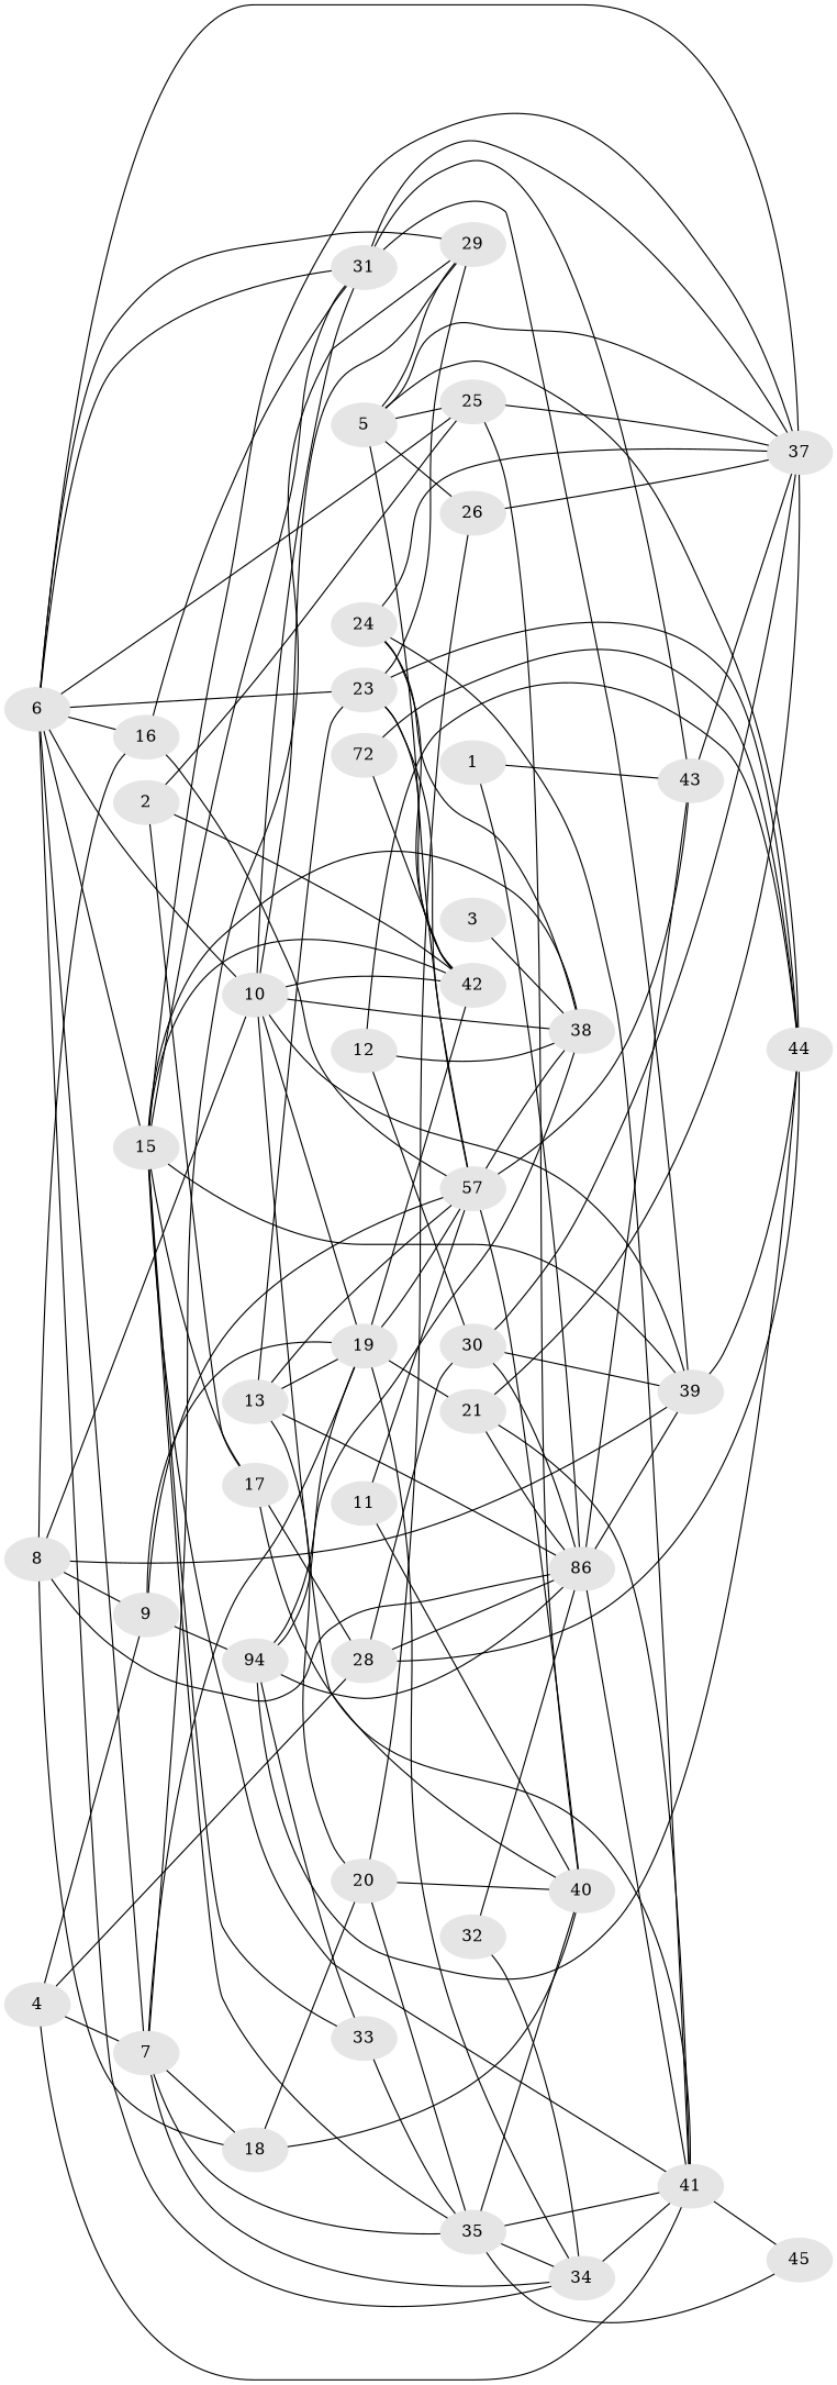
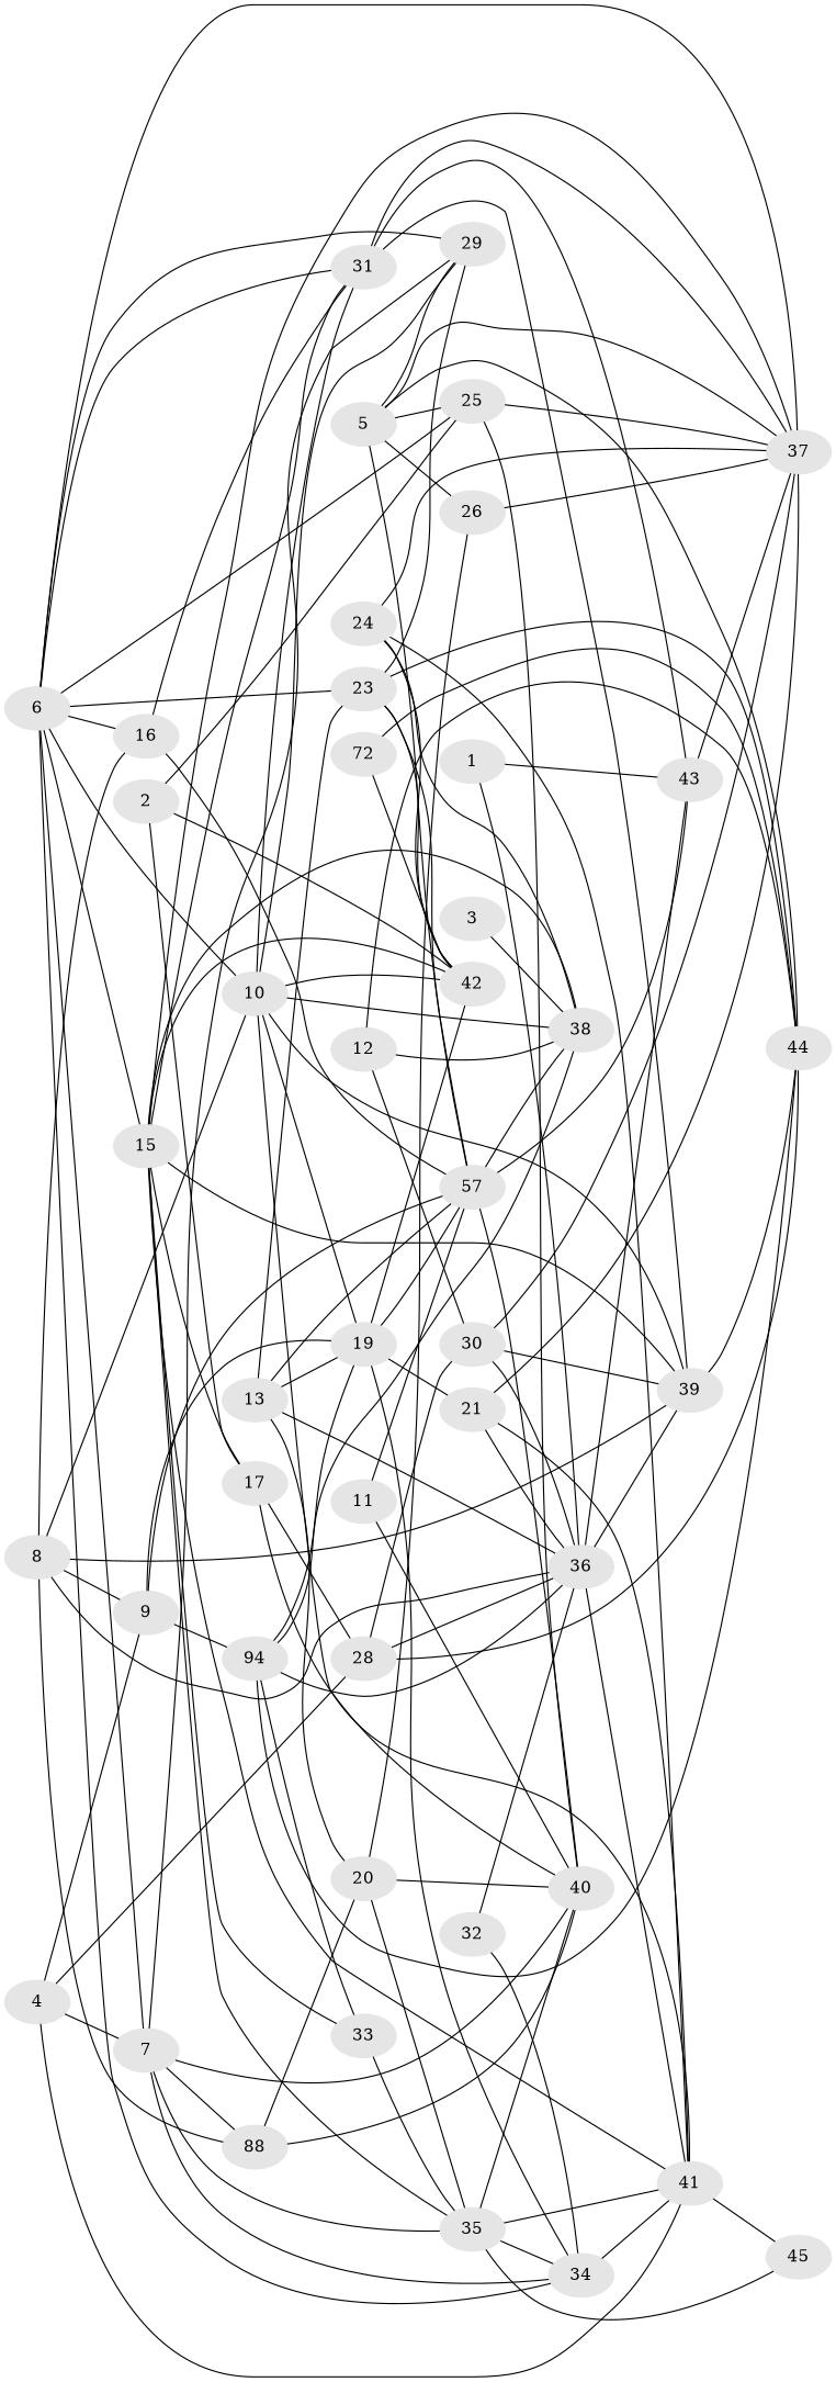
  graph {
    rankdir=LR
    node [color=gray90 style=filled]
    edge [weight=1.0]
    1
-   36 [label=86]
+   36
    43
    41
    39
    37
    2
    17
    25
    42
    28
    40
    3
    38
    34
    4
    7
    9
    29
-   18
+   18 [label=88]
    35
    n22 [label=57]
    n23 [label=94]
    19
    44
    30
    45
    5
    26
    6
    10
    15
    16
    23
    31
    33
    20
    8
    21
    11
    12
    13
    n43 [label=72]
    24
    32
    1 -- 36
    1 -- 43
    36 -- 43
    36 -- 41
    36 -- 39
    43 -- 37 [weight=2.0]
    41 -- 45
    39 -- 44
    2 -- 17
    2 -- 25
    2 -- 42
    17 -- 28
    17 -- 40
    25 -- 37
    25 -- 40
    28 -- 36
    28 -- 44
    28 -- 30
    3 -- 38
    34 -- 41
    4 -- 41
    4 -- 28
    4 -- 7
    4 -- 9
-   7 -- 19
+   7 -- 40
    7 -- 34
    7 -- 29
    7 -- 18
    7 -- 35
    9 -- n22
    9 -- n23
    9 -- 19
    18 -- 40 [weight=2.0]
    18 -- 20
    35 -- 41
    35 -- 40
    35 -- 34
    35 -- 45
    n22 -- 43
    n22 -- 40
    n22 -- 38
    n23 -- 36 [weight=2.0]
    n23 -- 38
    n23 -- 19
    n23 -- 44 [weight=2.0]
    n23 -- 33
    19 -- 42
    19 -- 34
    19 -- n22
    19 -- 21
    30 -- 36
    30 -- 39
    30 -- 37
    5 -- 37
    5 -- 25
    5 -- 29
    5 -- n22 [weight=2.0]
    5 -- 44
    5 -- 26
    26 -- 37
    6 -- 37
    6 -- 25
    6 -- 34
    6 -- 7
    6 -- 29
    6 -- 10
    6 -- 15
    6 -- 16
    6 -- 23
    6 -- 31
    10 -- 41
    10 -- 39
    10 -- 42
    10 -- 38
    10 -- 29
    10 -- 19
    10 -- 31
    15 -- 41
    15 -- 39
    15 -- 37
    15 -- 17
    15 -- 42
    15 -- 38
    15 -- 35
    15 -- 31
    15 -- 33
    16 -- n22
    16 -- 31
    23 -- 42
    23 -- 29
    23 -- n22
    23 -- 44
    31 -- 43
    31 -- 39
    31 -- 37
    33 -- 35
    20 -- 40
    20 -- 35
    20 -- 26
    8 -- 36
    8 -- 39 [weight=2.0]
    8 -- 9
    8 -- 18
    8 -- 10
    8 -- 16
    21 -- 36
    21 -- 41
    21 -- 37
    11 -- 40
    11 -- n22
    12 -- 38
    12 -- 44
    12 -- 30
    13 -- 36
    13 -- n22
    13 -- 19
    13 -- 23
    13 -- 20
    n43 -- 42
    n43 -- 44
    24 -- 41
    24 -- 37
    24 -- 42
    24 -- 38
    32 -- 36
    32 -- 34
  }
